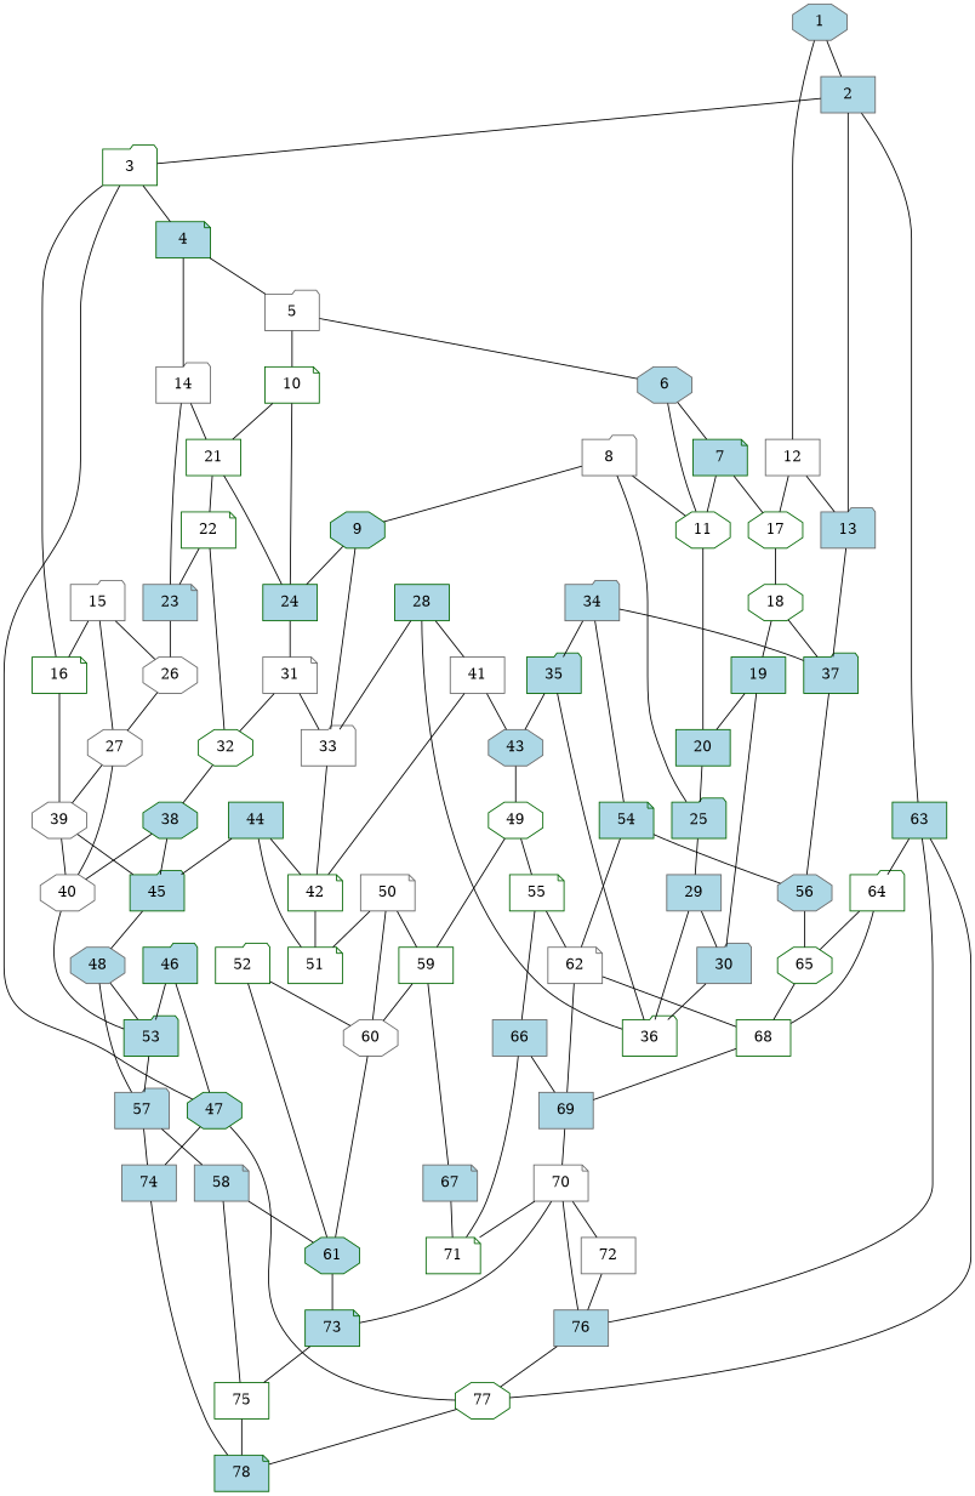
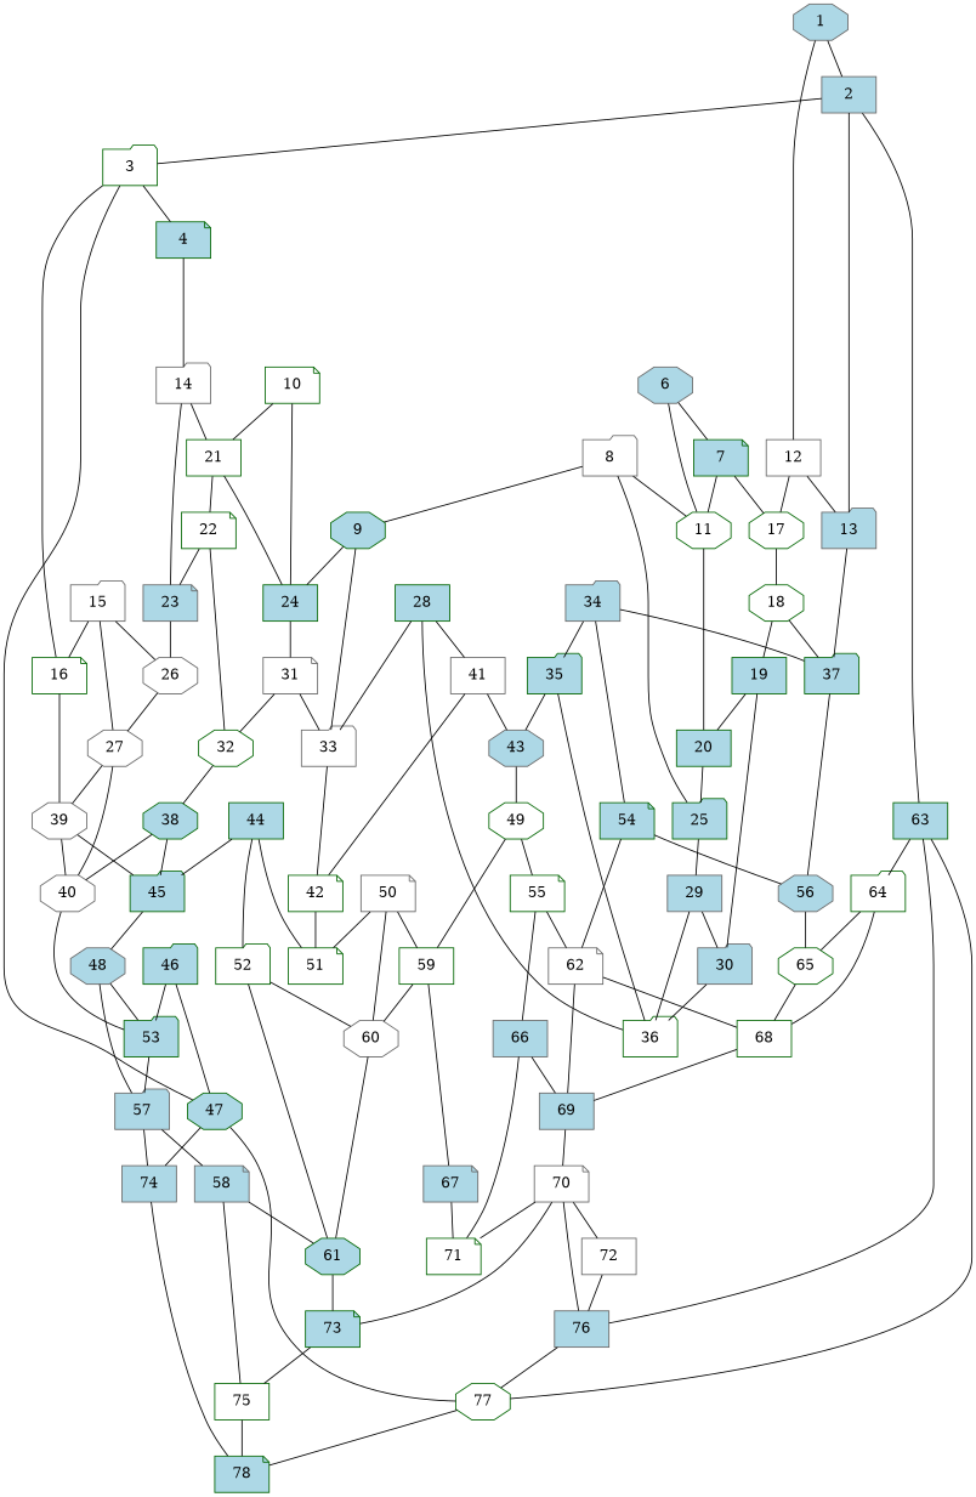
  graph {
    node [color=darkgreen fillcolor=lightblue shape=octagon style=filled]
    edge [weight=1.0]
    1 [color=gray40]
    2 [color=gray40 shape=box]
    12 [color=gray40 fillcolor=white shape=box]
    3 [fillcolor=white shape=folder]
    13 [color=gray40 shape=folder]
    63 [shape=box]
    17 [fillcolor=white]
    4 [shape=note]
    16 [fillcolor=white shape=note]
    47
    37 [shape=folder]
    77 [fillcolor=white]
    64 [fillcolor=white shape=folder]
    76 [color=gray40 shape=box]
-   5 [color=gray40 fillcolor=white shape=folder]
    14 [color=gray40 fillcolor=white shape=folder]
    39 [color=gray40 fillcolor=white]
    74 [color=gray40 shape=box]
    6 [color=gray40]
    10 [fillcolor=white shape=note]
    21 [fillcolor=white shape=box]
    23 [color=gray40 shape=note]
    7 [shape=note]
    11 [fillcolor=white]
    24 [shape=box]
    20 [shape=box]
    18 [fillcolor=white]
    8 [color=gray40 fillcolor=white shape=folder]
    9
    25 [shape=folder]
    33 [color=gray40 fillcolor=white shape=folder]
    29 [color=gray40 shape=box]
    31 [color=gray40 fillcolor=white shape=note]
    42 [fillcolor=white shape=note]
    22 [fillcolor=white shape=note]
    56 [color=gray40]
    26 [color=gray40 fillcolor=white]
    15 [color=gray40 fillcolor=white shape=folder]
    27 [color=gray40 fillcolor=white]
    40 [color=gray40 fillcolor=white]
    45 [shape=folder]
    19 [shape=box]
    30 [color=gray40 shape=folder]
    36 [fillcolor=white shape=folder]
    32 [fillcolor=white]
    38
    53 [shape=folder]
    28 [shape=box]
    41 [color=gray40 fillcolor=white shape=box]
    43 [color=gray40]
    51 [fillcolor=white shape=note]
    34 [color=gray40 shape=folder]
    35 [shape=folder]
    54 [shape=note]
    62 [color=gray40 fillcolor=white shape=note]
    49 [fillcolor=white]
    65 [fillcolor=white]
    48 [color=gray40]
    46 [shape=folder]
    57 [color=gray40 shape=folder]
    55 [fillcolor=white shape=note]
    59 [fillcolor=white shape=box]
    44 [shape=box]
    52 [fillcolor=white shape=folder]
    60 [color=gray40 fillcolor=white]
    61
    78 [shape=note]
    58 [color=gray40 shape=note]
    66 [color=gray40 shape=box]
    67 [color=gray40 shape=note]
    50 [color=gray40 fillcolor=white shape=note]
    73 [shape=note]
    68 [fillcolor=white shape=box]
    69 [color=gray40 shape=box]
    71 [fillcolor=white shape=note]
    75 [fillcolor=white shape=box]
    70 [color=gray40 fillcolor=white shape=note]
    72 [color=gray40 fillcolor=white shape=box]
    1 -- 2
    1 -- 12
    2 -- 3
    2 -- 13
    2 -- 63
    12 -- 13
    12 -- 17 [weight=2.0]
    3 -- 4
    3 -- 16
    3 -- 47
    13 -- 37
    63 -- 77
    63 -- 64
    63 -- 76
    17 -- 18
-   4 -- 5
    4 -- 14
    16 -- 39
    47 -- 77
    47 -- 74
    37 -- 56
    77 -- 78
    64 -- 65
    64 -- 68
    76 -- 77
-   5 -- 6
-   5 -- 10
    14 -- 21
    14 -- 23
    39 -- 40
    39 -- 45
    74 -- 78
    6 -- 7
    6 -- 11
    10 -- 21
    10 -- 24
    21 -- 24
    21 -- 22
    23 -- 26 [weight=2.0]
    7 -- 17
    7 -- 11
    11 -- 20
    24 -- 31
    20 -- 25
    18 -- 37
    18 -- 19
    8 -- 11
    8 -- 9
    8 -- 25
    9 -- 24
    9 -- 33
    25 -- 29 [weight=2.0]
    33 -- 42
    29 -- 30
    29 -- 36
    31 -- 33
    31 -- 32
    42 -- 51 [weight=2.0]
    22 -- 23
    22 -- 32
    56 -- 65 [weight=2.0]
    26 -- 27
    15 -- 16
    15 -- 26
    15 -- 27
    27 -- 39
    27 -- 40
    40 -- 53
    45 -- 48
    19 -- 20
    19 -- 30
    30 -- 36
    32 -- 38
    38 -- 40
    38 -- 45
    53 -- 57
    28 -- 33
    28 -- 36
    28 -- 41
    41 -- 42
    41 -- 43
    43 -- 49
    34 -- 37
    34 -- 35
    34 -- 54
    35 -- 36
    35 -- 43
    54 -- 56
    54 -- 62
    62 -- 68
    62 -- 69
    49 -- 55
    49 -- 59
    65 -- 68
    48 -- 53
    48 -- 57
    46 -- 47
    46 -- 53
    57 -- 74
    57 -- 58
    55 -- 62
    55 -- 66
    59 -- 60
    59 -- 67
    44 -- 45
    44 -- 51
-   44 -- 42
+   44 -- 52
    52 -- 60
    52 -- 61
    60 -- 61
    61 -- 73
    58 -- 61
    58 -- 75
    66 -- 69
    66 -- 71
    67 -- 71 [weight=2.0]
    50 -- 51
    50 -- 59
    50 -- 60
    73 -- 75
    68 -- 69
    69 -- 70
    75 -- 78 [weight=2.0]
    70 -- 76
    70 -- 73
    70 -- 71
    70 -- 72
    72 -- 76
  }
